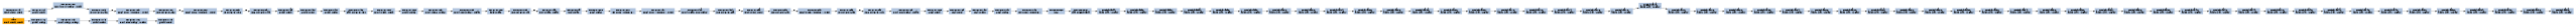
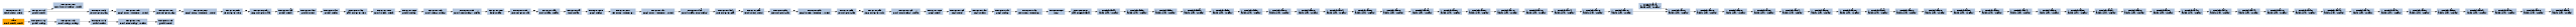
  digraph {
    rankdir=LR
    node [color=lightsteelblue fillcolor=lightsteelblue shape=rectangle style=filled]
    edge [color="#000000"]
    n1 [color=lightgrey fillcolor=orange label="start\nmovl %edi, %edi"]
    n2 [label="0x76781172\npushl %ebp"]
    n3 [label="0x76781173\nmovl %esp, %ebp"]
    n4 [label="0x76781175\npushl %ebx"]
    n5 [label="0x76781176\nmovl 0x8(%ebp), %ebx"]
    n6 [label="0x76781179\npushl %esi"]
    n7 [label="0x7678117d\ntestl %esi, %esi"]
    n8 [label="0x7678117f\npushl %edi"]
    n9 [label="0x76781180\nmovl 0x10(%ebp), %edi"]
    n10 [label="0x76781183\nje 0x767812d6"]
    n11 [label="0x76781189\ncmpl $0x1<UINT8>, %esi"]
    n12 [label="0x7678118c\njne 0x767812e2"]
    n13 [label="0x767812e2\ncmpl $0x2<UINT8>, %esi"]
    n14 [label="0x767812e5\nje 0x76781192"]
    n15 [label="0x767812eb\njmp 0x767811af"]
    n16 [label="0x767811af\npushl %edi"]
    n17 [label="0x767811b0\npushl %esi"]
    n18 [label="0x767811b1\npushl %ebx"]
    n19 [label="0x767811b2\ncall 0x767811e0"]
    n20 [label="0x767811e0\nmovl %edi, %edi"]
    n21 [label="0x767811e2\npushl %ebp"]
    n22 [label="0x767811e3\nmovl %esp, %ebp"]
    n23 [label="0x767811e5\nmovl 0xc(%ebp), %eax"]
    n24 [label="0x767811e8\ndecl %eax"]
    n25 [label="0x767811e9\njne 0x767811fd"]
    n26 [label="0x767811fd\nxorl %eax, %eax"]
    n27 [label="0x767811ff\nincl %eax"]
    n28 [label="0x76781200\npopl %ebp"]
    n29 [label="0x76781201\nret $0xc<UINT16>"]
    n30 [label="0x767811b7\ncmpl $0x1<UINT8>, %esi"]
    n31 [label="0x767811ba\nmovl %eax, 0xc(%ebp)"]
    n32 [label="0x767811bd\njne 0x767812fa"]
    n33 [label="0x767812fa\ntestl %esi, %esi"]
    n34 [label="0x767812fc\njne 0x767812f0"]
    n35 [label="0x767812f0\ncmpl $0x3<UINT8>, %esi"]
    n36 [label="0x767812f3\nje 0x767812fe"]
    n37 [label="0x767812f5\njmp 0x767811cb"]
    n38 [label="0x767811cb\nmovl 0xc(%ebp), %eax"]
    n39 [label="0x767811ce\npopl %edi"]
    n40 [label="0x767811cf\npopl %esi"]
    n41 [label="0x767811d0\npopl %ebx"]
    n42 [label="0x767811d1\npopl %ebp"]
    n43 [label="0x767811d2\nret $0xc<UINT16>"]
    n44 [label="0x7c8000c0\nnop "]
    n45 [label="0x7c8000c1\ncall 0x63d7f9f4"]
    n46 [label="0x63d7f9f4\naddb %al, (%eax)"]
    n47 [label="0x63d7f9f6\naddb %al, (%eax)"]
    n48 [label="0x63d7f9f8\naddb %al, (%eax)"]
    n49 [label="0x63d7f9fa\naddb %al, (%eax)"]
    n50 [label="0x63d7f9fc\naddb %al, (%eax)"]
    n51 [label="0x63d7f9fe\naddb %al, (%eax)"]
    n52 [label="0x63d7fa00\naddb %al, (%eax)"]
    n53 [label="0x63d7fa02\naddb %al, (%eax)"]
    n54 [label="0x63d7fa04\naddb %al, (%eax)"]
    n55 [label="0x63d7fa06\naddb %al, (%eax)"]
    n56 [label="0x63d7fa08\naddb %al, (%eax)"]
    n57 [label="0x63d7fa0a\naddb %al, (%eax)"]
    n58 [label="0x63d7fa0c\naddb %al, (%eax)"]
    n59 [label="0x63d7fa0e\naddb %al, (%eax)"]
    n60 [label="0x63d7fa10\naddb %al, (%eax)"]
    n61 [label="0x63d7fa12\naddb %al, (%eax)"]
    n62 [label="0x63d7fa14\naddb %al, (%eax)"]
    n63 [label="0x63d7fa16\naddb %al, (%eax)"]
    n64 [label="0x63d7fa18\naddb %al, (%eax)"]
    n65 [label="0x63d7fa1a\naddb %al, (%eax)"]
    n66 [label="0x63d7fa1c\naddb %al, (%eax)"]
    n67 [label="0x63d7fa1e\naddb %al, (%eax)"]
    n68 [label="0x63d7fa20\naddb %al, (%eax)"]
    n69 [label="0x63d7fa22\naddb %al, (%eax)"]
    n70 [label="0x63d7fa24\naddb %al, (%eax)"]
    n71 [label="0x63d7fa26\naddb %al, (%eax)"]
    n72 [label="0x63d7fa28\naddb %al, (%eax)"]
    n73 [label="0x63d7fa2a\naddb %al, (%eax)"]
    n74 [label="0x63d7fa2c\naddb %al, (%eax)"]
    n75 [label="0x63d7fa2e\naddb %al, (%eax)"]
    n76 [label="0x63d7fa30\naddb %al, (%eax)"]
    n77 [label="0x63d7fa32\naddb %al, (%eax)"]
    n78 [label="0x63d7fa34\naddb %al, (%eax)"]
    n79 [label="0x63d7fa36\naddb %al, (%eax)"]
    n80 [label="0x63d7fa38\naddb %al, (%eax)"]
    n81 [label="0x63d7fa3a\naddb %al, (%eax)"]
    n82 [label="0x63d7fa3c\naddb %al, (%eax)"]
    n83 [label="0x63d7fa3e\naddb %al, (%eax)"]
    n84 [label="0x63d7fa40\naddb %al, (%eax)"]
    n85 [label="0x63d7fa42\naddb %al, (%eax)"]
    n86 [label="0x63d7fa44\naddb %al, (%eax)"]
    n87 [label="0x63d7fa76\naddb %al, (%eax)"]
    n88 [label="0x63d7fa48\naddb %al, (%eax)"]
    n89 [label="0x63d7fa4a\naddb %al, (%eax)"]
    n90 [label="0x63d7fa4c\naddb %al, (%eax)"]
    n91 [label="0x63d7fa4e\naddb %al, (%eax)"]
    n92 [label="0x63d7fa50\naddb %al, (%eax)"]
    n93 [label="0x63d7fa52\naddb %al, (%eax)"]
    n94 [label="0x63d7fa54\naddb %al, (%eax)"]
    n95 [label="0x63d7fa56\naddb %al, (%eax)"]
    n96 [label="0x63d7fa58\naddb %al, (%eax)"]
    n97 [label="0x63d7fa5a\naddb %al, (%eax)"]
    n1 -> n2
    n2 -> n3
    n3 -> n4
    n4 -> n5
    n5 -> n6
    n7 -> n8
    n8 -> n9
-   n9 -> n10
+   n8 -> n10
    n10 -> n11 [label=F]
    n11 -> n12
    n12 -> n13 [label=T]
    n13 -> n14
    n14 -> n15 [label=T]
    n15 -> n16
    n16 -> n17
    n17 -> n18
    n18 -> n19
    n19 -> n20
    n20 -> n21
    n21 -> n22
    n22 -> n23
    n23 -> n24
    n24 -> n25
    n25 -> n26 [label=T]
    n26 -> n27
    n27 -> n28
    n28 -> n29
    n29 -> n30
    n30 -> n31
    n31 -> n32
    n32 -> n33 [label=T]
    n33 -> n34
    n34 -> n35 [label=T]
    n35 -> n36
    n36 -> n37 [label=F]
    n37 -> n38
    n38 -> n39
    n39 -> n40
    n40 -> n41
    n41 -> n42
    n42 -> n43
    n43 -> n44
    n44 -> n45
    n45 -> n46
    n46 -> n47
    n47 -> n48
    n48 -> n49
    n49 -> n50
    n50 -> n51
    n51 -> n52
    n52 -> n53
    n53 -> n54
    n54 -> n55
    n55 -> n56
    n56 -> n57
    n57 -> n58
    n58 -> n59
    n59 -> n60
    n60 -> n61
    n61 -> n62
    n62 -> n63
    n63 -> n64
-   n64 -> n65
+   n64 -> n66
    n65 -> n66
    n66 -> n67
    n67 -> n68
    n68 -> n69
    n69 -> n70
    n70 -> n71
    n71 -> n72
    n72 -> n73
    n73 -> n74
    n74 -> n75
    n75 -> n76
    n76 -> n77
    n77 -> n78
    n78 -> n79
    n79 -> n80
    n80 -> n81
    n81 -> n82
    n82 -> n83
    n83 -> n84
    n84 -> n85
    n85 -> n86
    n86 -> n87
    n87 -> n88
    n88 -> n89
    n89 -> n90
    n90 -> n91
    n91 -> n92
    n92 -> n93
    n93 -> n94
    n94 -> n95
    n95 -> n96
    n96 -> n97
  }
